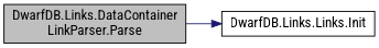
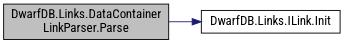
  digraph {
    rankdir=LR
    fontname="Roboto Condensed"
    node [color=black fontname="Roboto Condensed" fontsize=14 shape=record style=filled]
    n1 [fillcolor=grey75 fontcolor=black height=0.2 label="DwarfDB.Links.DataContainer\lLinkParser.Parse" width=0.4]
-   n2 [fillcolor=white height=0.2 label="DwarfDB.Links.Links.Init" width=0.4]
+   n2 [fillcolor=white height=0.2 label="DwarfDB.Links.ILink.Init" width=0.4]
    n1 -> n2 [color=midnightblue fontname="Roboto Condensed" fontsize=14 labelfontname=Helvetica labelfontsize=14 style=solid]
  }
